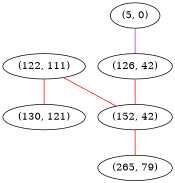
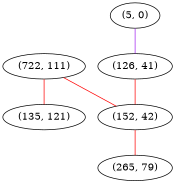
  graph {
    edge [color=red weight=1]
-   "(122, 111)"
-   "(135, 121)" [label="(130, 121)"]
+   "(122, 111)" [label="(722, 111)"]
+   "(135, 121)"
    "(152, 42)"
    n4 [label="(265, 79)"]
    n5 [label="(5, 0)"]
-   "(126, 41)" [label="(126, 42)"]
+   "(126, 41)"
    "(122, 111)" -- "(135, 121)"
    "(122, 111)" -- "(152, 42)"
    "(152, 42)" -- n4
    n5 -- "(126, 41)" [color=purple weight=4]
    "(126, 41)" -- "(152, 42)"
  }
